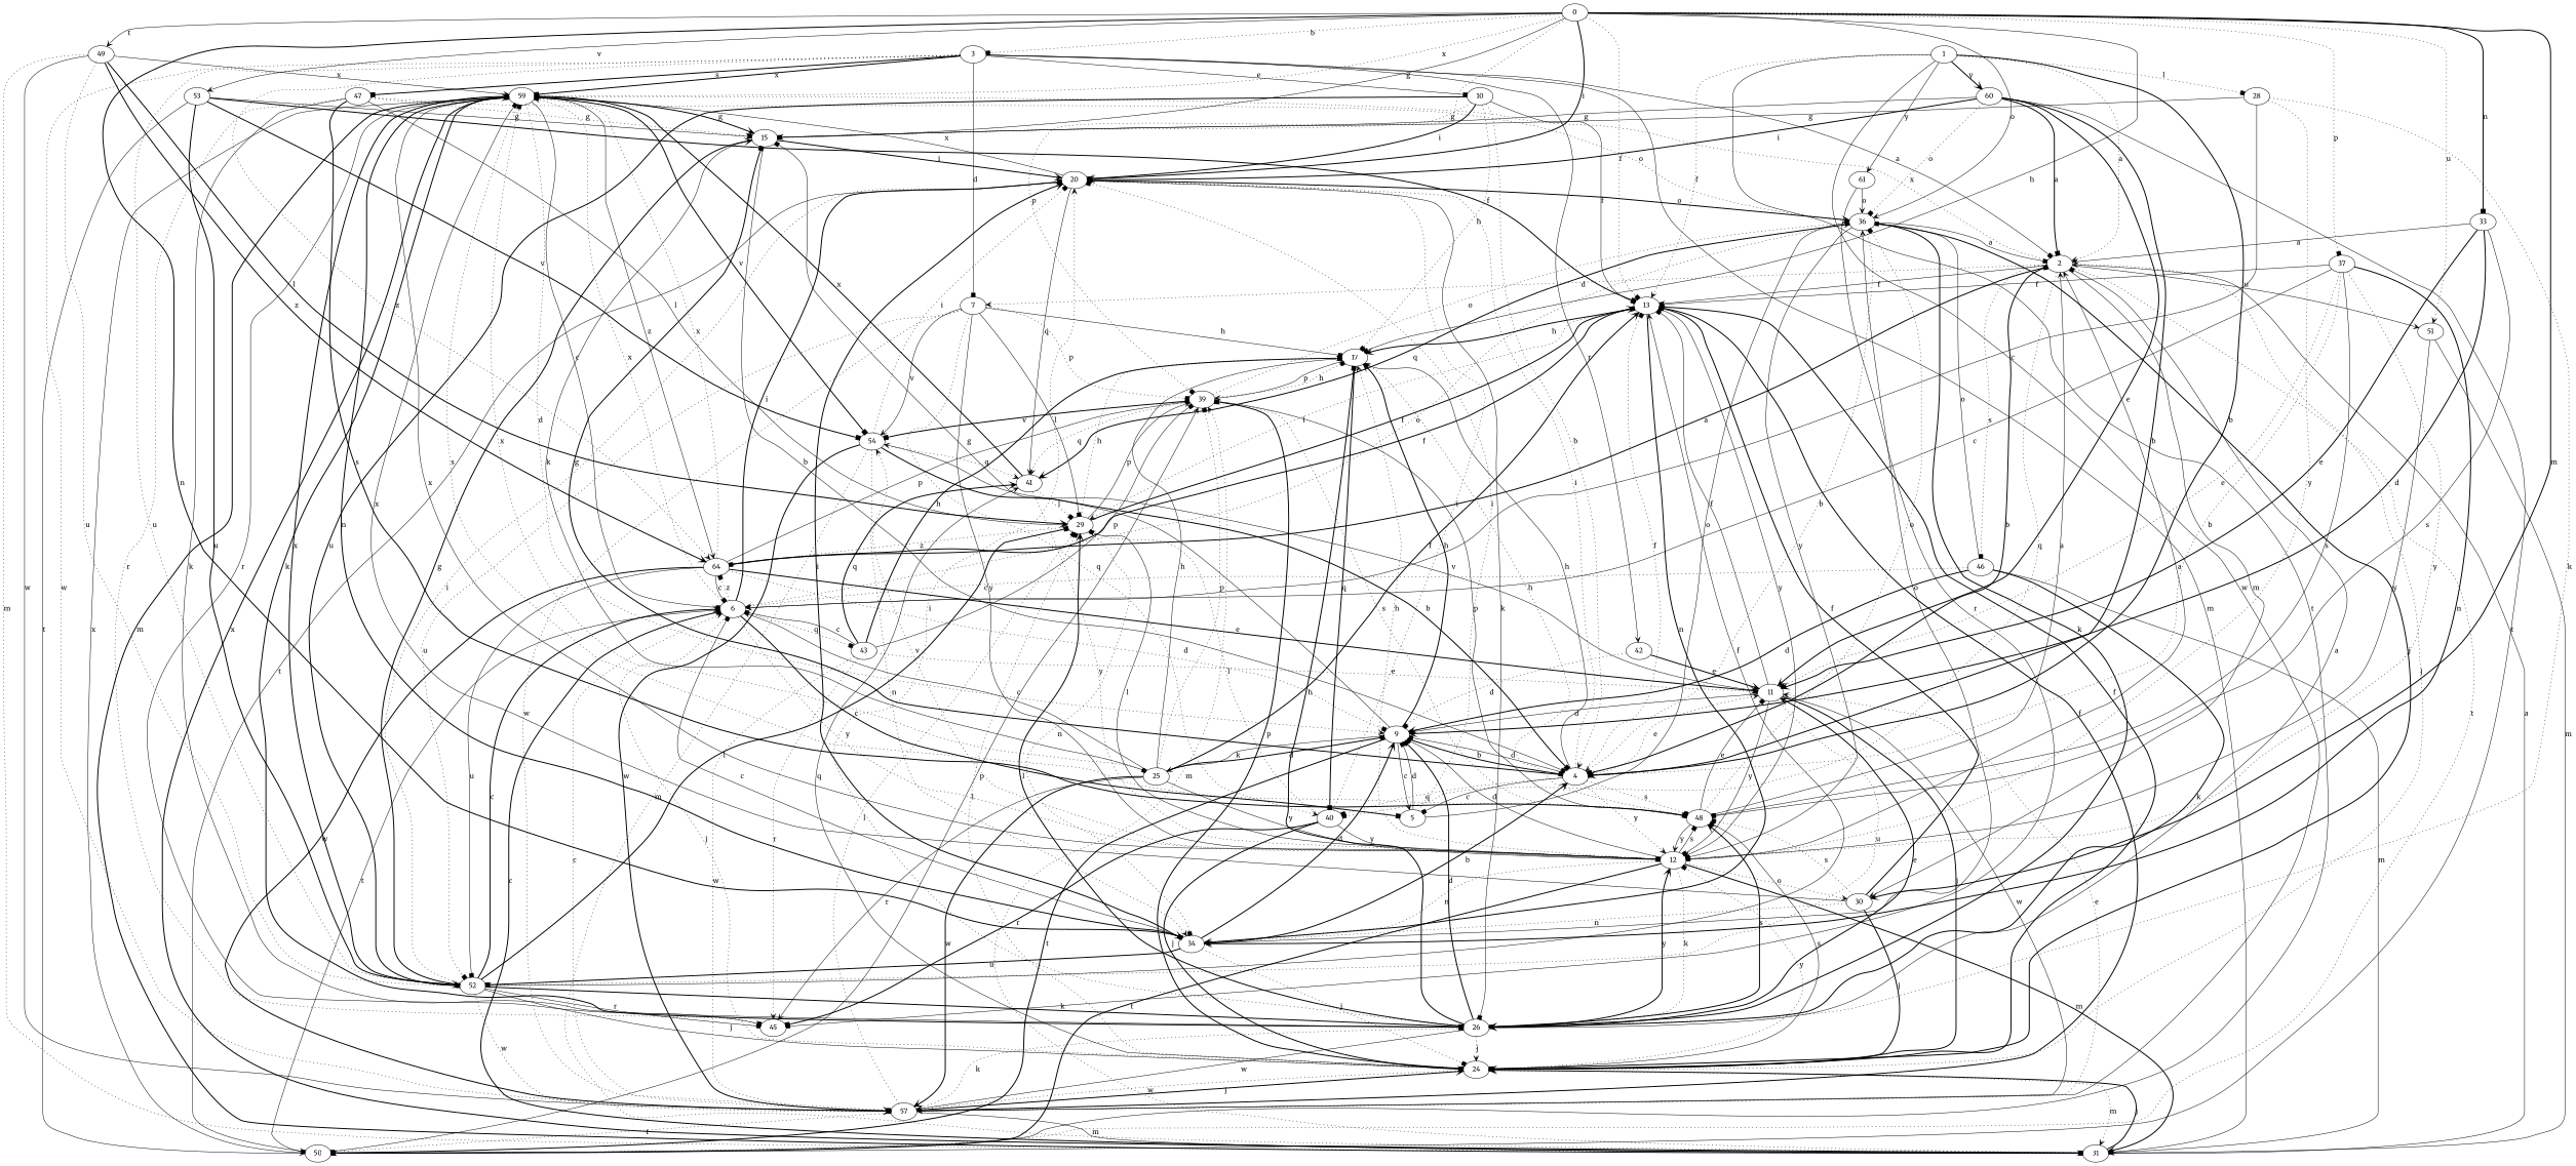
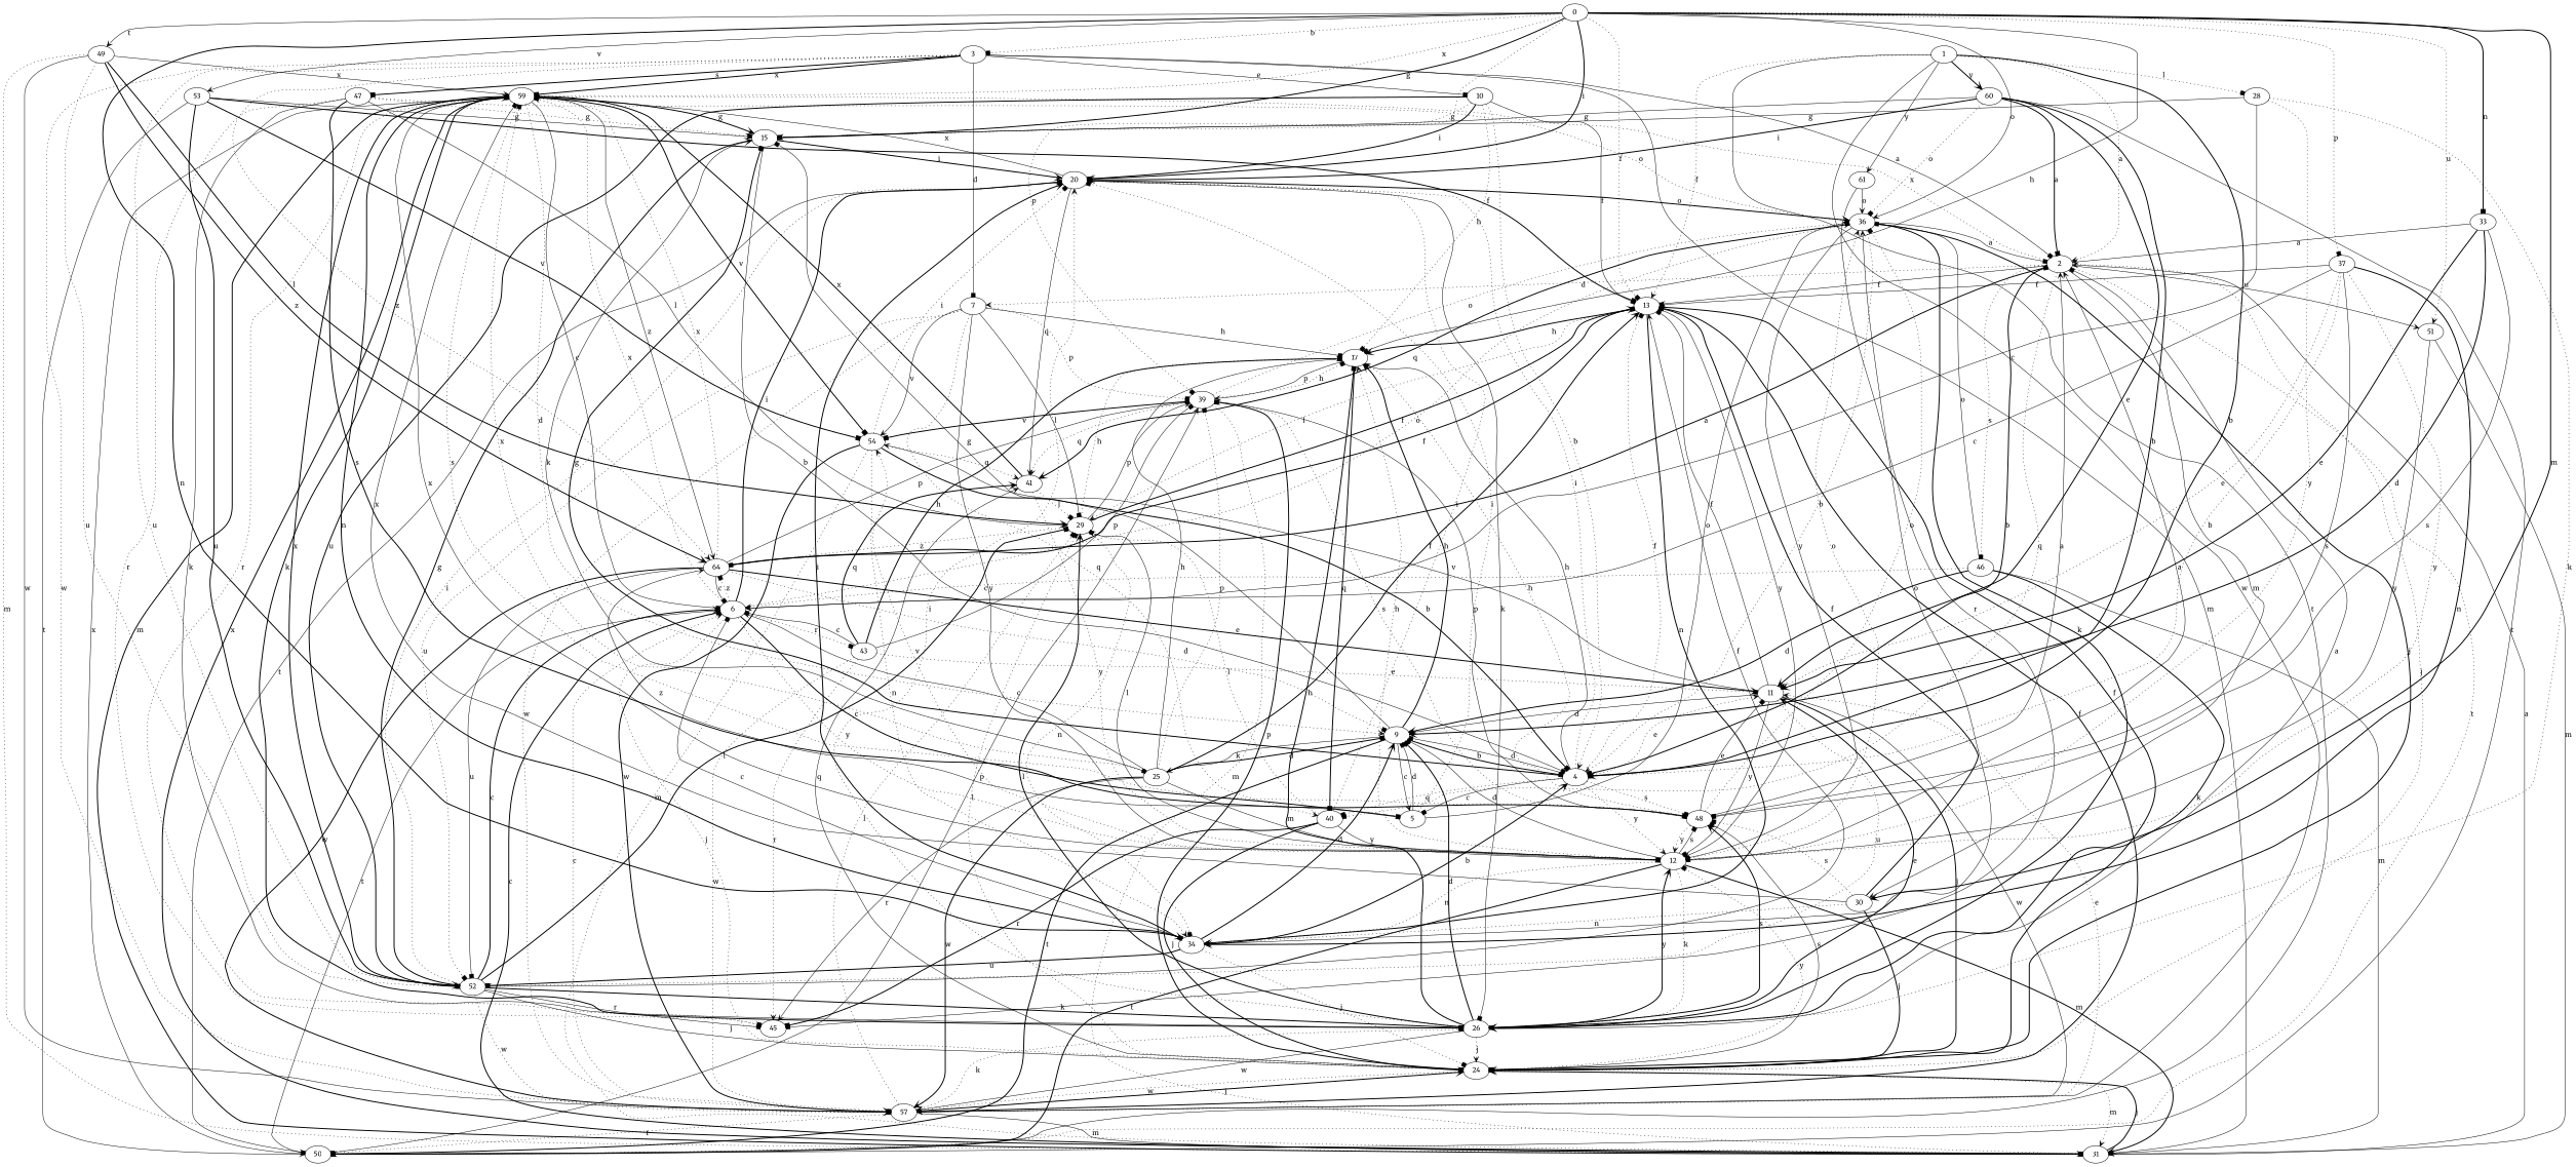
  strict digraph {
    fontname=Merriweather
    node [fontname=Merriweather]
    edge [arrowhead=box fontname=Merriweather style=dotted]
    0
    3
    13
    15
    17
    20
    30
    33
    34
    36
    37
    39
    49
    51
    53
    59
    2
    57
    7
    10
    31
-   42
    47
    52
    64
    n26 [label=12]
    29
    4
    25
    40
    50
    26
    41
    24
    48
    9
    11
    6
    54
    45
    1
    28
    60
    61
    46
    5
    43
    0 -> 3 [label=b]
    0 -> 13 [label=f]
-   0 -> 15 [label=g style=solid]
+   0 -> 15 [label=g style=bold]
    0 -> 17 [label=h style=solid]
    0 -> 20 [label=i style=bold]
    0 -> 30 [arrowhead=vee label=m style=bold]
    0 -> 33 [label=n style=bold]
    0 -> 34 [arrowhead=vee label=n style=bold]
    0 -> 36 [arrowhead=vee label=o style=solid]
    0 -> 37 [label=p]
    0 -> 39 [label=p]
    0 -> 49 [arrowhead=vee label=t style=solid]
    0 -> 51 [arrowhead=vee label=u]
    0 -> 53 [arrowhead=vee label=v style=solid]
    0 -> 59 [label=x]
    3 -> 59 [label=x style=bold]
    3 -> 2 [label=a style=solid]
    3 -> 57 [label=w]
    3 -> 7 [label=d style=solid]
    3 -> 10 [label=e style=solid]
    3 -> 31 [arrowhead=vee label=m style=solid]
-   3 -> 42 [arrowhead=vee label=r style=solid]
    3 -> 47 [label=s style=bold]
    3 -> 52 [arrowhead=vee label=u]
    3 -> 64 [arrowhead=vee label=z]
    13 -> 17 [arrowhead=vee label=h style=bold]
    13 -> 34 [arrowhead=vee label=n style=bold]
    13 -> n26 [arrowhead=vee label=y style=solid]
    13 -> 29 [arrowhead=vee label=l]
    15 -> 20 [arrowhead=vee label=i style=bold]
    15 -> 4 [label=b style=solid]
    15 -> 25 [label=k style=solid]
    17 -> 39 [arrowhead=vee label=p style=solid]
    17 -> 40 [label=q style=bold]
    20 -> 36 [arrowhead=vee label=o style=bold]
    20 -> 59 [label=x style=solid]
    20 -> 50 [arrowhead=vee label=t style=solid]
    20 -> 26 [label=k style=solid]
    20 -> 41 [arrowhead=vee label=q style=solid]
    30 -> 13 [label=f style=bold]
    30 -> 34 [arrowhead=vee label=n]
    30 -> 59 [label=x style=solid]
    30 -> 24 [arrowhead=vee label=j style=bold]
    30 -> 48 [label=s]
    33 -> 2 [arrowhead=vee label=a style=solid]
    33 -> 48 [label=s style=solid]
    33 -> 9 [arrowhead=vee label=d style=bold]
    33 -> 11 [arrowhead=vee label=e style=bold]
    34 -> 20 [arrowhead=vee label=i style=bold]
    34 -> 36 [arrowhead=vee label=o style=solid]
    34 -> 52 [label=u style=bold]
    34 -> 4 [arrowhead=vee label=b style=bold]
    34 -> 24 [label=j]
    34 -> 9 [arrowhead=vee label=d style=bold]
    34 -> 6 [label=c style=solid]
    36 -> 2 [label=a style=solid]
    36 -> n26 [label=y style=solid]
    36 -> 4 [arrowhead=vee label=b]
    36 -> 26 [arrowhead=vee label=k style=bold]
    36 -> 41 [arrowhead=vee label=q style=bold]
    36 -> 24 [label=j style=bold]
    37 -> 13 [label=f style=solid]
    37 -> 34 [arrowhead=vee label=n style=bold]
    37 -> n26 [label=y]
    37 -> 4 [arrowhead=vee label=b]
    37 -> 48 [label=s style=solid]
    37 -> 11 [label=e]
    37 -> 6 [arrowhead=vee label=c style=solid]
    39 -> 17 [label=h]
    39 -> 36 [label=o]
-   31 -> 39 [arrowhead=vee label=m]
+   39 -> 31 [arrowhead=vee label=m]
    39 -> 41 [arrowhead=vee label=q]
    39 -> 48 [label=s]
    39 -> 54 [label=v style=bold]
    49 -> 59 [arrowhead=vee label=x style=solid]
    49 -> 57 [label=w style=solid]
    49 -> 31 [arrowhead=vee label=m]
    49 -> 52 [label=u]
    49 -> 64 [arrowhead=vee label=z style=bold]
    49 -> 29 [arrowhead=vee label=l style=bold]
    51 -> 31 [arrowhead=vee label=m style=solid]
    51 -> n26 [label=y style=solid]
    53 -> 13 [label=f style=bold]
    53 -> 15 [arrowhead=vee label=g style=solid]
    53 -> 52 [arrowhead=vee label=u style=bold]
    53 -> 50 [arrowhead=vee label=t style=solid]
    53 -> 54 [label=v style=bold]
    59 -> 15 [arrowhead=vee label=g style=bold]
    59 -> 34 [label=n style=bold]
    59 -> 31 [label=m style=bold]
    59 -> 64 [arrowhead=vee label=z style=solid]
    59 -> 26 [label=k style=bold]
    59 -> 48 [arrowhead=vee label=s]
    59 -> 9 [arrowhead=vee label=d]
    59 -> 6 [label=c style=solid]
    59 -> 54 [label=v style=bold]
-   59 -> 45 [arrowhead=vee label=r style=solid]
+   59 -> 45 [arrowhead=vee label=r]
    2 -> 13 [arrowhead=vee label=f style=solid]
    2 -> 30 [arrowhead=vee label=m style=solid]
    2 -> 51 [arrowhead=vee label=u style=solid]
    2 -> 59 [label=x]
    2 -> 7 [arrowhead=vee label=d]
    2 -> 4 [label=b style=bold]
    2 -> 40 [label=q]
    2 -> 50 [arrowhead=vee label=t]
    2 -> 24 [arrowhead=vee label=j]
    2 -> 46 [label=s]
    57 -> 13 [label=f style=bold]
    57 -> 31 [label=m style=solid]
    57 -> 29 [label=l]
    57 -> 50 [label=t]
    57 -> 26 [label=k]
    57 -> 24 [arrowhead=vee label=j style=bold]
    57 -> 11 [arrowhead=vee label=e]
    57 -> 6 [arrowhead=vee label=c]
    7 -> 17 [label=h style=solid]
    7 -> 39 [label=p]
    7 -> 57 [label=w]
    7 -> 52 [label=u]
    7 -> n26 [label=y style=solid]
    7 -> 29 [label=l style=solid]
    7 -> 40 [arrowhead=vee label=q]
    7 -> 54 [arrowhead=vee label=v style=solid]
    10 -> 13 [label=f style=solid]
    10 -> 15 [label=g]
    10 -> 17 [label=h]
    10 -> 20 [arrowhead=vee label=i style=bold]
    10 -> 52 [label=u style=bold]
    10 -> 4 [arrowhead=vee label=b]
    31 -> 59 [arrowhead=vee label=x style=bold]
    31 -> 2 [arrowhead=vee label=a style=solid]
    31 -> 24 [arrowhead=vee label=j style=bold]
    31 -> 6 [label=c style=bold]
-   42 -> 9 [label=d]
-   42 -> 11 [arrowhead=vee label=e style=bold]
    47 -> 15 [label=g]
    47 -> 36 [arrowhead=vee label=o]
    47 -> 29 [arrowhead=vee label=l style=solid]
    47 -> 26 [arrowhead=vee label=k style=solid]
    47 -> 48 [label=s style=bold]
    47 -> 45 [label=r]
    52 -> 13 [arrowhead=vee label=f style=solid]
    52 -> 15 [arrowhead=vee label=g style=bold]
    52 -> 20 [arrowhead=vee label=i]
    52 -> 59 [label=x style=bold]
    52 -> 57 [arrowhead=vee label=w]
    52 -> 29 [label=l style=bold]
    52 -> 26 [label=k style=bold]
    52 -> 24 [arrowhead=vee label=j style=solid]
    52 -> 6 [arrowhead=vee label=c style=bold]
    52 -> 45 [label=r style=solid]
    64 -> 13 [arrowhead=vee label=f style=bold]
    64 -> 39 [label=p style=solid]
    64 -> 59 [label=x]
    64 -> 2 [label=a style=bold]
    64 -> 57 [arrowhead=vee label=w style=bold]
    64 -> 52 [label=u style=solid]
    64 -> 9 [label=d]
    64 -> 11 [arrowhead=vee label=e style=bold]
    64 -> 6 [label=c style=solid]
    n26 -> 17 [arrowhead=vee label=h]
    n26 -> 34 [arrowhead=vee label=n]
-   n26 -> 30 [arrowhead=vee label=o]
+   n26 -> 36 [arrowhead=vee label=o]
    n26 -> 59 [label=x style=solid]
    n26 -> 2 [arrowhead=vee label=a style=solid]
    n26 -> 31 [arrowhead=vee label=m style=bold]
    n26 -> 29 [arrowhead=vee label=l style=solid]
    n26 -> 50 [label=t style=bold]
    n26 -> 26 [label=k]
    n26 -> 48 [label=s style=solid]
    n26 -> 9 [label=d style=solid]
    n26 -> 54 [arrowhead=vee label=v]
    29 -> 13 [label=f style=bold]
    29 -> 17 [arrowhead=vee label=h]
    29 -> 34 [label=n]
    29 -> 39 [arrowhead=vee label=p style=solid]
    29 -> 64 [label=z]
    4 -> 13 [label=f]
    4 -> 15 [label=g style=bold]
    4 -> 17 [arrowhead=vee label=h style=solid]
    4 -> 20 [label=i]
    4 -> n26 [arrowhead=vee label=y]
    4 -> 40 [label=q]
    4 -> 48 [label=s]
    4 -> 9 [label=d style=solid]
    4 -> 11 [arrowhead=vee label=e]
    4 -> 5 [label=c style=solid]
    25 -> 13 [arrowhead=vee label=f style=bold]
    25 -> 17 [label=h style=solid]
    25 -> 39 [label=p]
    25 -> 59 [label=x]
    25 -> 57 [arrowhead=vee label=w style=bold]
-   25 -> n26 [label=y style=solid]
+   25 -> n26 [label=m style=solid]
    25 -> 9 [label=d style=bold]
    25 -> 6 [arrowhead=vee label=c style=solid]
    25 -> 45 [arrowhead=vee label=r style=solid]
    40 -> 20 [label=i]
    40 -> n26 [label=y style=solid]
    40 -> 29 [label=l]
    40 -> 24 [label=j style=bold]
    40 -> 45 [label=r style=bold]
    50 -> 39 [arrowhead=vee label=p style=solid]
    50 -> 59 [arrowhead=vee label=x style=solid]
    26 -> 17 [label=h style=bold]
    26 -> 20 [arrowhead=vee label=i]
    26 -> 2 [label=a style=solid]
    26 -> 57 [arrowhead=vee label=w style=solid]
    26 -> n26 [arrowhead=vee label=y style=bold]
    26 -> 29 [arrowhead=vee label=l style=bold]
    26 -> 24 [arrowhead=vee label=j]
    26 -> 48 [arrowhead=vee label=s style=bold]
    26 -> 9 [label=d style=bold]
    26 -> 11 [arrowhead=vee label=e style=bold]
    41 -> 59 [label=x style=bold]
    41 -> n26 [label=y]
    41 -> 29 [label=l]
    24 -> 13 [label=f style=bold]
    24 -> 39 [label=p style=bold]
    24 -> 57 [arrowhead=vee label=w]
    24 -> 31 [arrowhead=vee label=m]
    24 -> n26 [label=y]
    24 -> 29 [label=l]
    24 -> 41 [arrowhead=vee label=q style=solid]
    24 -> 48 [label=s style=solid]
    48 -> 17 [arrowhead=vee label=h]
    48 -> 36 [label=o]
    48 -> 39 [arrowhead=vee label=p style=solid]
    48 -> 2 [arrowhead=vee label=a style=solid]
-   48 -> n26 [arrowhead=vee label=y style=solid]
+   48 -> n26 [arrowhead=vee label=y]
    48 -> 11 [label=e style=solid]
    9 -> 15 [label=g style=solid]
    9 -> 17 [arrowhead=vee label=h style=bold]
    9 -> 4 [label=b style=bold]
    9 -> 25 [arrowhead=vee label=k style=solid]
    9 -> 50 [label=t style=bold]
    9 -> 5 [arrowhead=vee label=c style=solid]
    11 -> 13 [label=f style=solid]
    11 -> 57 [arrowhead=vee label=w style=solid]
    11 -> 52 [arrowhead=vee label=u]
    11 -> n26 [label=y style=solid]
    11 -> 24 [label=j style=bold]
    11 -> 9 [label=d style=solid]
    11 -> 54 [arrowhead=vee label=v style=solid]
    6 -> 20 [label=i style=bold]
    6 -> 36 [arrowhead=vee label=o]
    6 -> 59 [arrowhead=vee label=x]
    6 -> 64 [label=z]
    6 -> n26 [arrowhead=vee label=y]
    6 -> 50 [label=t style=solid]
    6 -> 24 [label=j]
    6 -> 5 [label=c style=bold]
-   6 -> 43 [label=q]
+   6 -> 43 [label=r]
    54 -> 20 [label=i]
    54 -> 34 [arrowhead=vee label=n]
    54 -> 57 [arrowhead=vee label=w style=bold]
    54 -> 31 [label=m]
    54 -> 4 [label=b style=bold]
    54 -> 41 [arrowhead=vee label=q]
    1 -> 13 [arrowhead=vee label=f]
    1 -> 2 [arrowhead=vee label=a]
    1 -> 57 [arrowhead=vee label=w style=solid]
    1 -> 4 [arrowhead=vee label=b style=bold]
    1 -> 50 [label=t style=solid]
    1 -> 28 [label=l]
    1 -> 60 [arrowhead=vee label=y style=bold]
    1 -> 61 [arrowhead=vee label=y style=solid]
    28 -> 15 [arrowhead=vee label=g style=solid]
    28 -> n26 [label=y]
    28 -> 26 [arrowhead=vee label=k]
    28 -> 6 [arrowhead=vee label=c style=solid]
    60 -> 15 [arrowhead=vee label=g style=solid]
    60 -> 20 [arrowhead=vee label=i style=bold]
    60 -> 36 [label=o]
    60 -> 2 [label=a style=bold]
    60 -> 4 [label=b style=bold]
    60 -> 50 [arrowhead=vee label=t style=solid]
    60 -> 11 [arrowhead=vee label=e style=bold]
    61 -> 36 [arrowhead=vee label=o style=solid]
    61 -> 45 [label=r style=solid]
    46 -> 36 [label=o style=solid]
    46 -> 31 [label=m style=solid]
    46 -> 26 [arrowhead=vee label=k style=bold]
    46 -> 9 [arrowhead=vee label=d style=bold]
    46 -> 6 [arrowhead=vee label=c]
    5 -> 20 [label=i]
    5 -> 36 [label=o style=solid]
+   5 -> 64 [arrowhead=vee label=z style=solid]
    5 -> 9 [label=d style=solid]
    43 -> 17 [label=h style=bold]
    43 -> 39 [label=p style=solid]
    43 -> 57 [label=w]
    43 -> 41 [arrowhead=vee label=q style=bold]
    43 -> 11 [label=e]
    43 -> 6 [label=c style=solid]
    43 -> 45 [arrowhead=vee label=r]
  }
